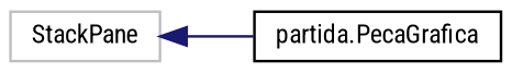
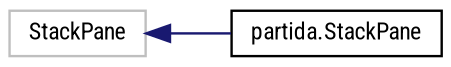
  digraph {
    rankdir=LR
    fontname="Roboto Condensed"
    node [fillcolor=white fontname="Roboto Condensed" fontsize=10 shape=record style=filled]
    n1 [color=grey75 height=0.2 label=StackPane width=0.4]
-   n2 [color=black height=0.2 label="partida.PecaGrafica" width=0.4]
+   n2 [color=black height=0.2 label="partida.StackPane" width=0.4]
    n1 -> n2 [color=midnightblue dir=back fontname="Roboto Condensed" fontsize=10 labelfontname=Helvetica labelfontsize=10 style=solid]
  }
